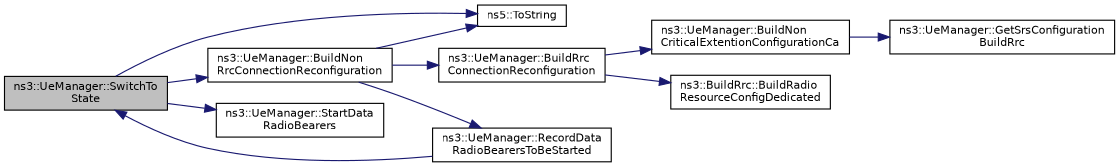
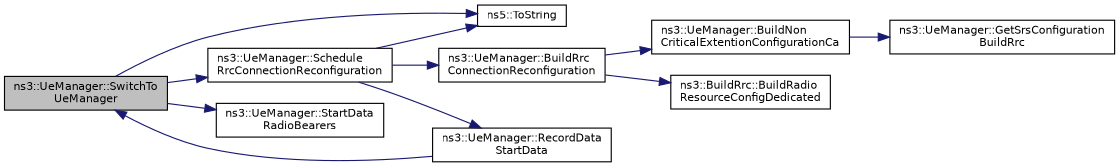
  digraph {
    rankdir=LR
    node [color=black fillcolor=white fontname=Helvetica fontsize=10 shape=record style=filled]
    edge [color=midnightblue fontname=Helvetica fontsize=10 labelfontname=Helvetica labelfontsize=10 style=solid]
-   n1 [fillcolor=grey75 fontcolor=black height=0.2 label="ns3::UeManager::SwitchTo\lState" width=0.4]
-   n2 [height=0.2 label="ns3::UeManager::BuildNon\lRrcConnectionReconfiguration" width=0.4]
+   n1 [fillcolor=grey75 fontcolor=black height=0.2 label="ns3::UeManager::SwitchTo\lUeManager" width=0.4]
+   n2 [height=0.2 label="ns3::UeManager::Schedule\lRrcConnectionReconfiguration" width=0.4]
    n3 [height=0.2 label="ns5::ToString" width=0.4]
    n4 [height=0.2 label="ns3::UeManager::StartData\lRadioBearers" width=0.4]
    n5 [height=0.2 label="ns3::UeManager::BuildRrc\lConnectionReconfiguration" width=0.4]
-   n6 [height=0.2 label="ns3::UeManager::RecordData\lRadioBearersToBeStarted" width=0.4]
+   n6 [height=0.2 label="ns3::UeManager::RecordData\lStartData" width=0.4]
    n7 [height=0.2 label="ns3::UeManager::BuildNon\lCriticalExtentionConfigurationCa" width=0.4]
    n8 [height=0.2 label="ns3::BuildRrc::BuildRadio\lResourceConfigDedicated" width=0.4]
    n9 [height=0.2 label="ns3::UeManager::GetSrsConfiguration\lBuildRrc" width=0.4]
    n1 -> n2
    n1 -> n3
    n1 -> n4
    n2 -> n3
    n2 -> n5
    n2 -> n6
    n5 -> n7
    n5 -> n8
    n6 -> n1
    n7 -> n9
  }
